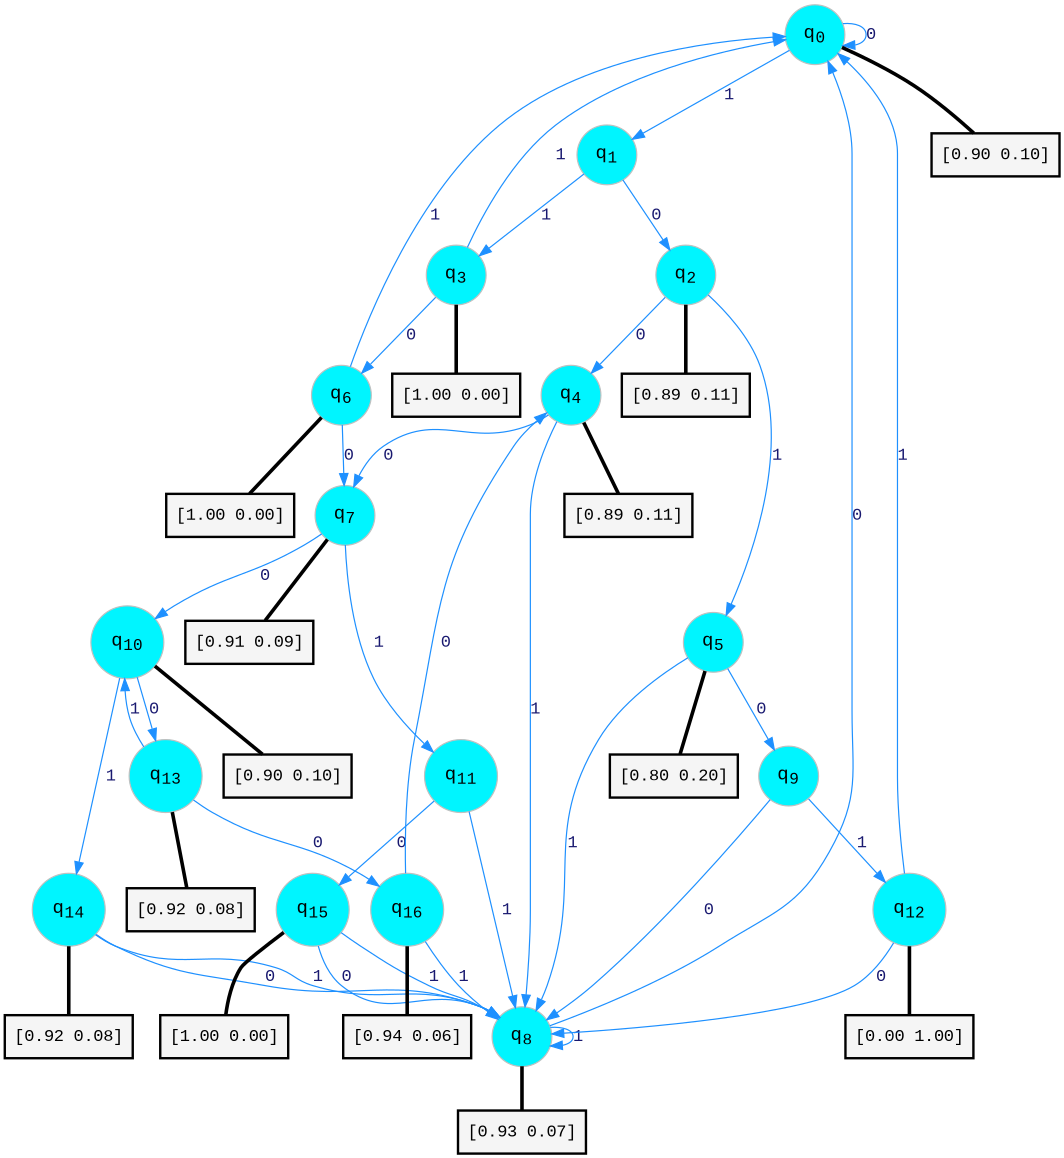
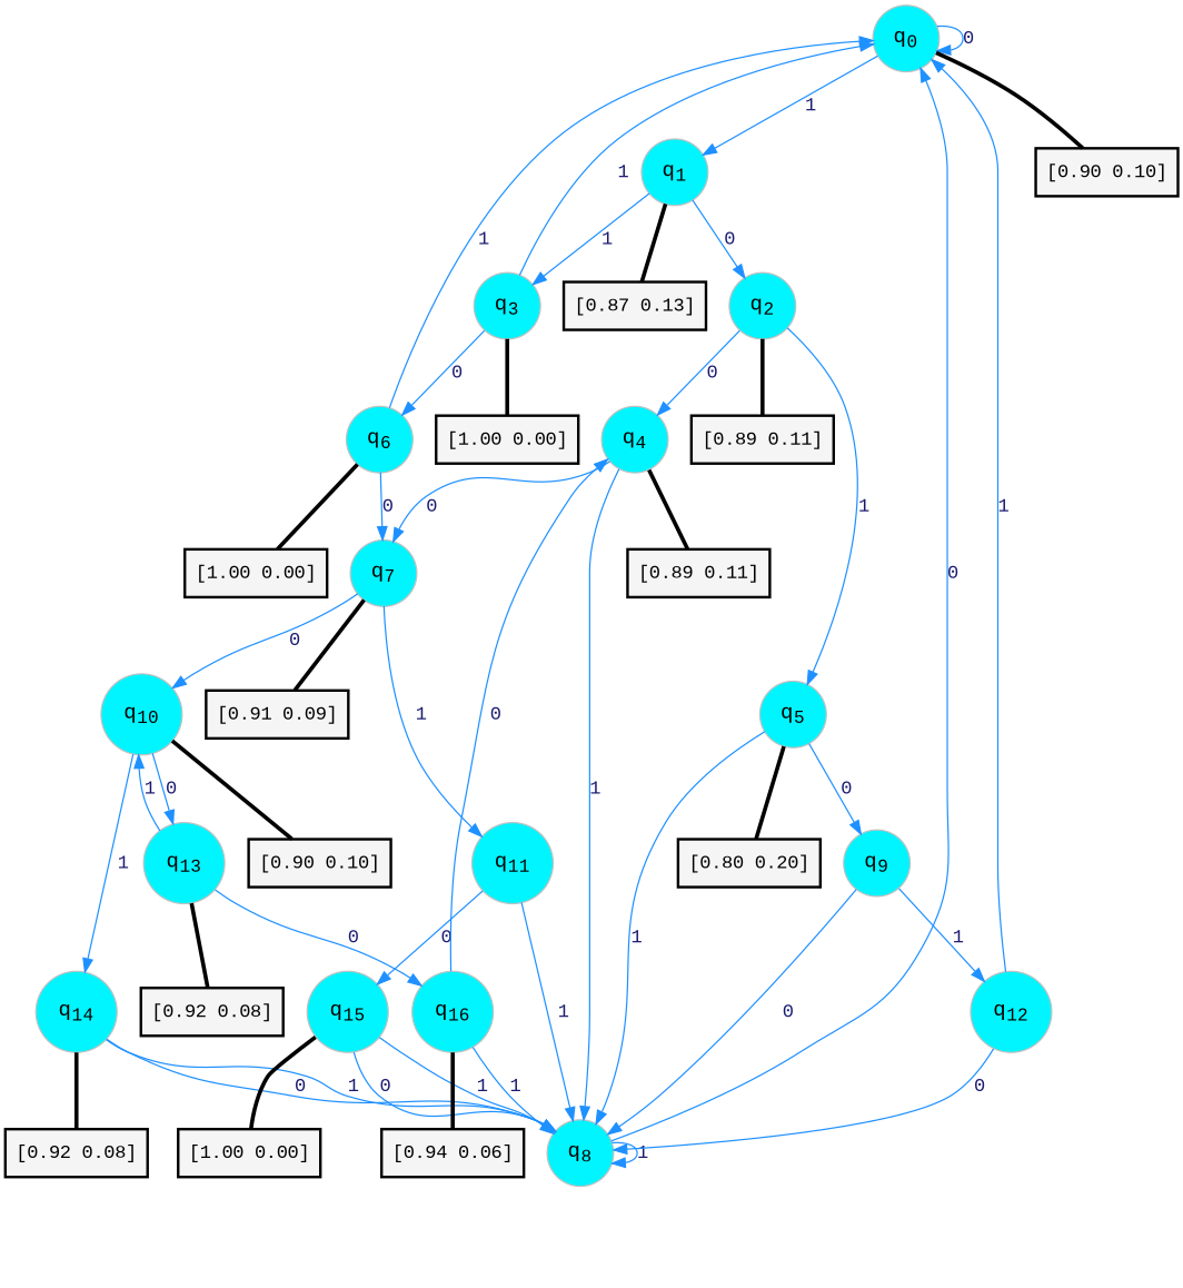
  digraph {
    fontname="Liberation Mono"
    rankdir=TD
    node [color=gray fillcolor=turquoise1 fontcolor=black fontname="Liberation Mono" fontsize=16 fontweight=bold shape=circle style=filled]
    edge [arrowsize=1 color=dodgerblue1 fontcolor=midnightblue fontname="Liberation Mono" fontweight=bold penwidth=1 style=solid weight=20]
    n1 [label=<q<SUB>0</SUB>>]
    n2 [label=<q<SUB>1</SUB>>]
    n3 [color=black fillcolor=whitesmoke fontsize=14 label="[0.90 0.10]" penwidth=2 shape=box]
    n4 [label=<q<SUB>2</SUB>>]
    n5 [label=<q<SUB>3</SUB>>]
+   n6 [color=black fillcolor=whitesmoke fontsize=14 label="[0.87 0.13]" penwidth=2 shape=box]
    n7 [label=<q<SUB>4</SUB>>]
    n8 [label=<q<SUB>5</SUB>>]
    n9 [color=black fillcolor=whitesmoke fontsize=14 label="[0.89 0.11]" penwidth=2 shape=box]
    n10 [label=<q<SUB>6</SUB>>]
    n11 [color=black fillcolor=whitesmoke fontsize=14 label="[1.00 0.00]" penwidth=2 shape=box]
    n12 [label=<q<SUB>7</SUB>>]
    n13 [label=<q<SUB>8</SUB>>]
    n14 [color=black fillcolor=whitesmoke fontsize=14 label="[0.89 0.11]" penwidth=2 shape=box]
    n15 [label=<q<SUB>9</SUB>>]
    n16 [color=black fillcolor=whitesmoke fontsize=14 label="[0.80 0.20]" penwidth=2 shape=box]
    n17 [color=black fillcolor=whitesmoke fontsize=14 label="[1.00 0.00]" penwidth=2 shape=box]
    n18 [label=<q<SUB>10</SUB>>]
    n19 [label=<q<SUB>11</SUB>>]
    n20 [color=black fillcolor=whitesmoke fontsize=14 label="[0.91 0.09]" penwidth=2 shape=box]
-   n21 [color=black fillcolor=whitesmoke fontsize=14 label="[0.93 0.07]" penwidth=2 shape=box]
    n22 [label=<q<SUB>12</SUB>>]
    n23 [label=<q<SUB>13</SUB>>]
    n24 [label=<q<SUB>14</SUB>>]
    n25 [color=black fillcolor=whitesmoke fontsize=14 label="[0.90 0.10]" penwidth=2 shape=box]
    n26 [label=<q<SUB>15</SUB>>]
-   n27 [color=black fillcolor=whitesmoke fontsize=14 label="[0.00 1.00]" penwidth=2 shape=box]
    n28 [label=<q<SUB>16</SUB>>]
    n29 [color=black fillcolor=whitesmoke fontsize=14 label="[0.92 0.08]" penwidth=2 shape=box]
    n30 [color=black fillcolor=whitesmoke fontsize=14 label="[0.92 0.08]" penwidth=2 shape=box]
    n31 [color=black fillcolor=whitesmoke fontsize=14 label="[1.00 0.00]" penwidth=2 shape=box]
    n32 [color=black fillcolor=whitesmoke fontsize=14 label="[0.94 0.06]" penwidth=2 shape=box]
    n1 -> n1 [label=0]
    n1 -> n2 [label=1]
    n1 -> n3 [arrowhead=none color=black penwidth=3]
    n2 -> n4 [label=0]
    n2 -> n5 [label=1]
+   n2 -> n6 [arrowhead=none color=black penwidth=3]
    n4 -> n7 [label=0]
    n4 -> n8 [label=1]
    n4 -> n9 [arrowhead=none color=black penwidth=3]
    n5 -> n1 [label=1]
    n5 -> n10 [label=0]
    n5 -> n11 [arrowhead=none color=black penwidth=3]
    n7 -> n12 [label=0]
    n7 -> n13 [label=1]
    n7 -> n14 [arrowhead=none color=black penwidth=3]
    n8 -> n13 [label=1]
    n8 -> n15 [label=0]
    n8 -> n16 [arrowhead=none color=black penwidth=3]
    n10 -> n1 [label=1]
    n10 -> n12 [label=0]
    n10 -> n17 [arrowhead=none color=black penwidth=3]
    n12 -> n18 [label=0]
    n12 -> n19 [label=1]
    n12 -> n20 [arrowhead=none color=black penwidth=3]
    n13 -> n1 [label=0]
    n13 -> n13 [label=1]
-   n13 -> n21 [arrowhead=none color=black penwidth=3]
    n15 -> n13 [label=0]
    n15 -> n22 [label=1]
    n18 -> n23 [label=0]
    n18 -> n24 [label=1]
    n18 -> n25 [arrowhead=none color=black penwidth=3]
    n19 -> n13 [label=1]
    n19 -> n26 [label=0]
    n22 -> n1 [label=1]
    n22 -> n13 [label=0]
-   n22 -> n27 [arrowhead=none color=black penwidth=3]
    n23 -> n18 [label=1]
    n23 -> n28 [label=0]
    n23 -> n29 [arrowhead=none color=black penwidth=3]
    n24 -> n13 [label=0]
    n24 -> n13 [label=1]
    n24 -> n30 [arrowhead=none color=black penwidth=3]
    n26 -> n13 [label=0]
    n26 -> n13 [label=1]
    n26 -> n31 [arrowhead=none color=black penwidth=3]
    n28 -> n7 [label=0]
    n28 -> n13 [label=1]
    n28 -> n32 [arrowhead=none color=black penwidth=3]
  }
